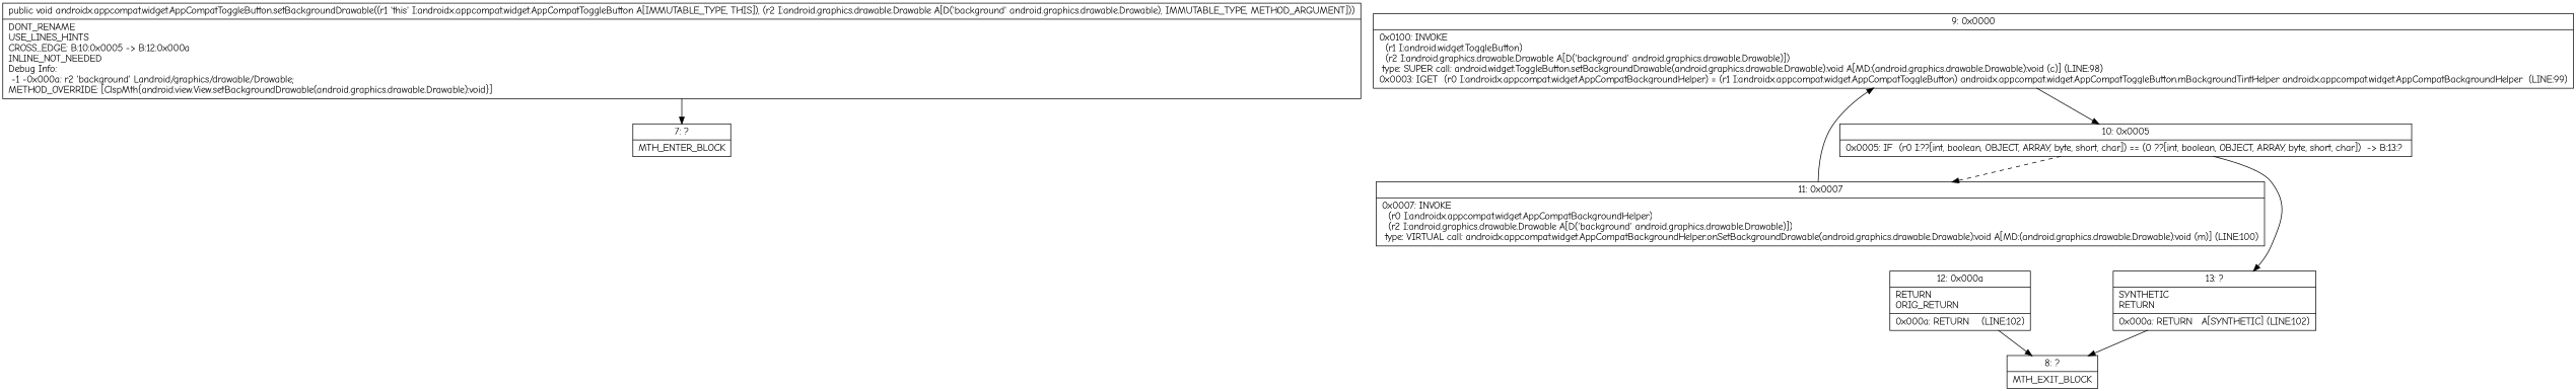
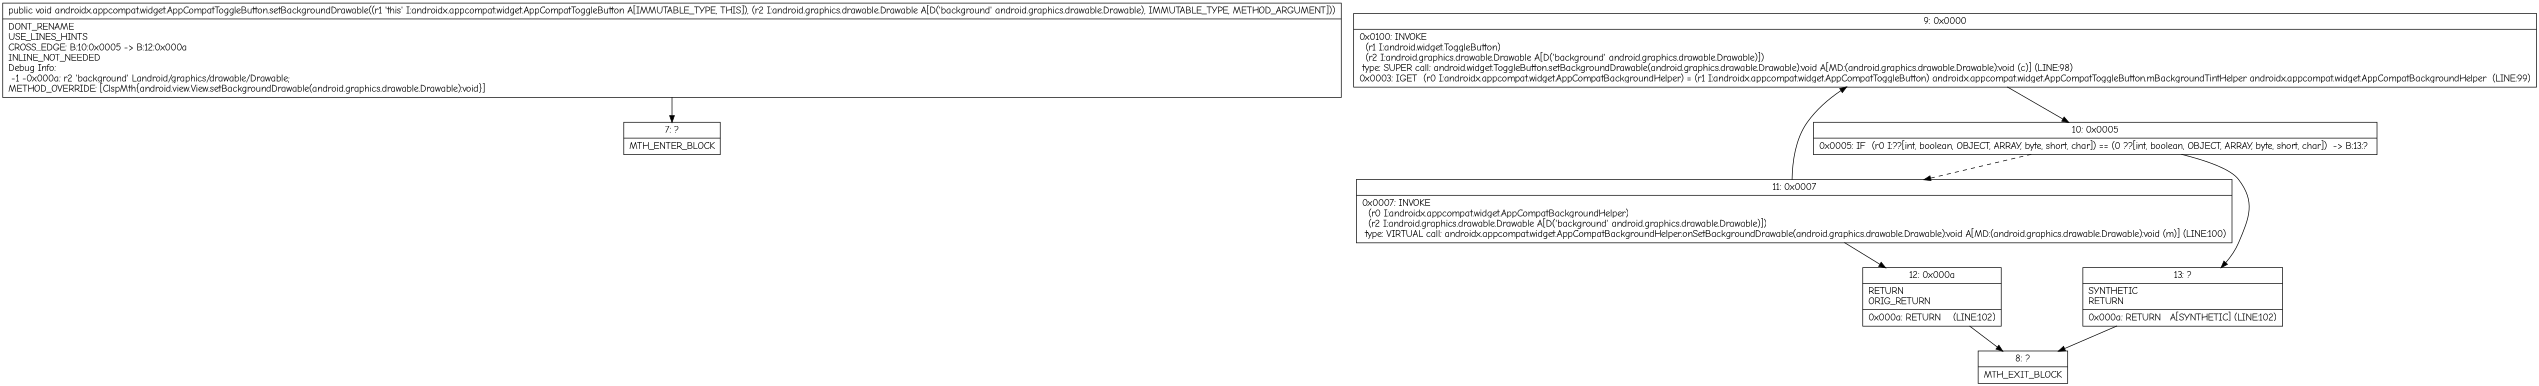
  digraph {
    fontname="Comic Neue"
    node [fontname="Comic Neue" shape=record]
    edge [fontname="Comic Neue"]
    n1 [label="{7\:\ ?|MTH_ENTER_BLOCK\l}"]
    n2 [label="{9\:\ 0x0000|0x0100: INVOKE  \l  (r1 I:android.widget.ToggleButton)\l  (r2 I:android.graphics.drawable.Drawable A[D('background' android.graphics.drawable.Drawable)])\l type: SUPER call: android.widget.ToggleButton.setBackgroundDrawable(android.graphics.drawable.Drawable):void A[MD:(android.graphics.drawable.Drawable):void (c)] (LINE:98)\l0x0003: IGET  (r0 I:androidx.appcompat.widget.AppCompatBackgroundHelper) = (r1 I:androidx.appcompat.widget.AppCompatToggleButton) androidx.appcompat.widget.AppCompatToggleButton.mBackgroundTintHelper androidx.appcompat.widget.AppCompatBackgroundHelper  (LINE:99)\l}"]
    n3 [label="{10\:\ 0x0005|0x0005: IF  (r0 I:??[int, boolean, OBJECT, ARRAY, byte, short, char]) == (0 ??[int, boolean, OBJECT, ARRAY, byte, short, char])  \-\> B:13:? \l}"]
    n4 [label="{11\:\ 0x0007|0x0007: INVOKE  \l  (r0 I:androidx.appcompat.widget.AppCompatBackgroundHelper)\l  (r2 I:android.graphics.drawable.Drawable A[D('background' android.graphics.drawable.Drawable)])\l type: VIRTUAL call: androidx.appcompat.widget.AppCompatBackgroundHelper.onSetBackgroundDrawable(android.graphics.drawable.Drawable):void A[MD:(android.graphics.drawable.Drawable):void (m)] (LINE:100)\l}"]
    n5 [label="{13\:\ ?|SYNTHETIC\lRETURN\l|0x000a: RETURN   A[SYNTHETIC] (LINE:102)\l}"]
    n6 [label="{12\:\ 0x000a|RETURN\lORIG_RETURN\l|0x000a: RETURN    (LINE:102)\l}"]
    n7 [label="{8\:\ ?|MTH_EXIT_BLOCK\l}"]
    n8 [label="{public void androidx.appcompat.widget.AppCompatToggleButton.setBackgroundDrawable((r1 'this' I:androidx.appcompat.widget.AppCompatToggleButton A[IMMUTABLE_TYPE, THIS]), (r2 I:android.graphics.drawable.Drawable A[D('background' android.graphics.drawable.Drawable), IMMUTABLE_TYPE, METHOD_ARGUMENT]))  | DONT_RENAME\lUSE_LINES_HINTS\lCROSS_EDGE: B:10:0x0005 \-\> B:12:0x000a\lINLINE_NOT_NEEDED\lDebug Info:\l  \-1 \-0x000a: r2 'background' Landroid\/graphics\/drawable\/Drawable;\lMETHOD_OVERRIDE: [ClspMth\{android.view.View.setBackgroundDrawable(android.graphics.drawable.Drawable):void\}]\l}"]
    n2 -> n3
    n3 -> n4 [style=dashed]
    n3 -> n5
    n4 -> n2
+   n4 -> n6
    n5 -> n7
    n6 -> n7
    n8 -> n1
  }
